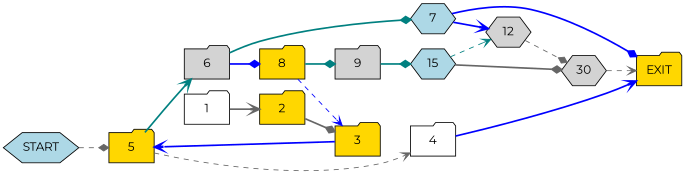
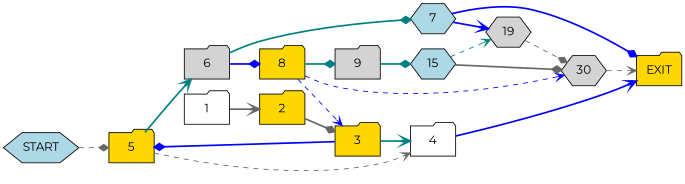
  digraph {
    fontname=Montserrat
    rankdir=LR
    node [fillcolor=gold fontname=Montserrat shape=folder style=filled]
    edge [arrowhead=diamond color=gray40 fontname=Montserrat style=bold]
    n1 [fillcolor=lightblue label=START shape=hexagon]
    5
    1 [fillcolor=white]
    2
    n5 [label=EXIT]
    3
    4 [fillcolor=white]
    6 [fillcolor=lightgrey]
    7 [fillcolor=lightblue shape=hexagon]
    8
-   12 [fillcolor=lightgrey shape=hexagon]
+   12 [fillcolor=lightgrey shape=hexagon label=19]
    9 [fillcolor=lightgrey]
    n13 [fillcolor=lightgrey label=30 shape=hexagon]
    n14 [fillcolor=lightblue label=15 shape=hexagon]
    n1 -> 5 [style=dashed]
    5 -> 4 [arrowhead=vee style=dashed]
    5 -> 6 [arrowhead=vee color=teal]
    1 -> 2 [arrowhead=vee]
    2 -> 3
-   3 -> 5 [arrowhead=vee color=blue]
+   3 -> 5 [color=blue]
+   3 -> 4 [arrowhead=vee color=teal]
    4 -> n5 [arrowhead=vee color=blue]
    6 -> 7 [color=teal]
    6 -> 8 [color=blue]
    7 -> n5 [color=blue]
    7 -> 12 [arrowhead=vee color=blue]
    8 -> 3 [arrowhead=vee color=blue style=dashed]
    8 -> 9 [color=teal]
+   8 -> n13 [arrowhead=vee color=blue style=dashed]
    12 -> n13 [style=dashed]
    9 -> n14 [color=teal]
    n13 -> n5 [arrowhead=vee style=dashed]
    n14 -> 12 [arrowhead=vee color=teal style=dashed]
    n14 -> n13
  }
